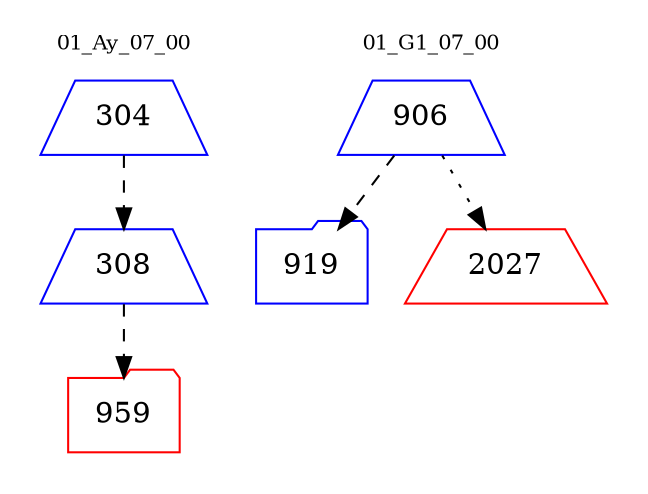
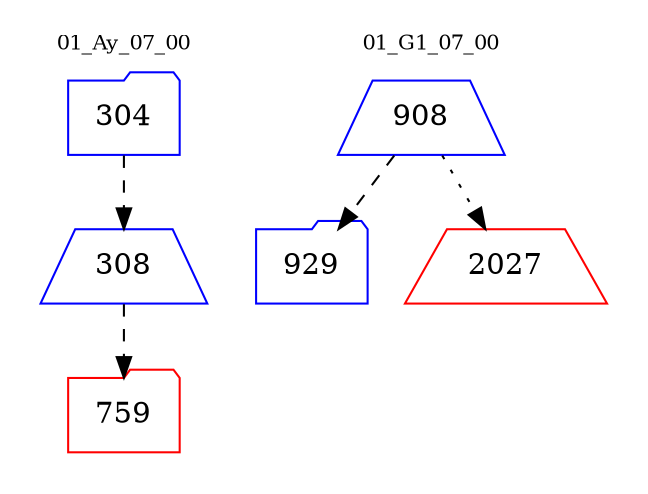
  digraph {
    node [color=blue shape=folder]
    edge [color=black style=dashed]
-   n1 [label=304 shape=trapezium]
+   n1 [label=304]
    n2 [label=308 shape=trapezium]
-   n3 [color=red label=959]
-   n4 [label=906 shape=trapezium]
-   n5 [label=919]
+   n3 [color=red label=759]
+   n4 [label=908 shape=trapezium]
+   n5 [label=929]
    n6 [color=red label=2027 shape=trapezium]
    subgraph cluster_1 {
      color=white
      fontsize=10
      label="01_Ay_07_00"
      n1
      n2
      n3
    }
    subgraph cluster_2 {
      color=white
      fontsize=10
      label="01_G1_07_00"
      n4
      n5
      n6
    }
    n1 -> n2
    n2 -> n3
    n4 -> n5
    n4 -> n6 [style=dotted]
  }
